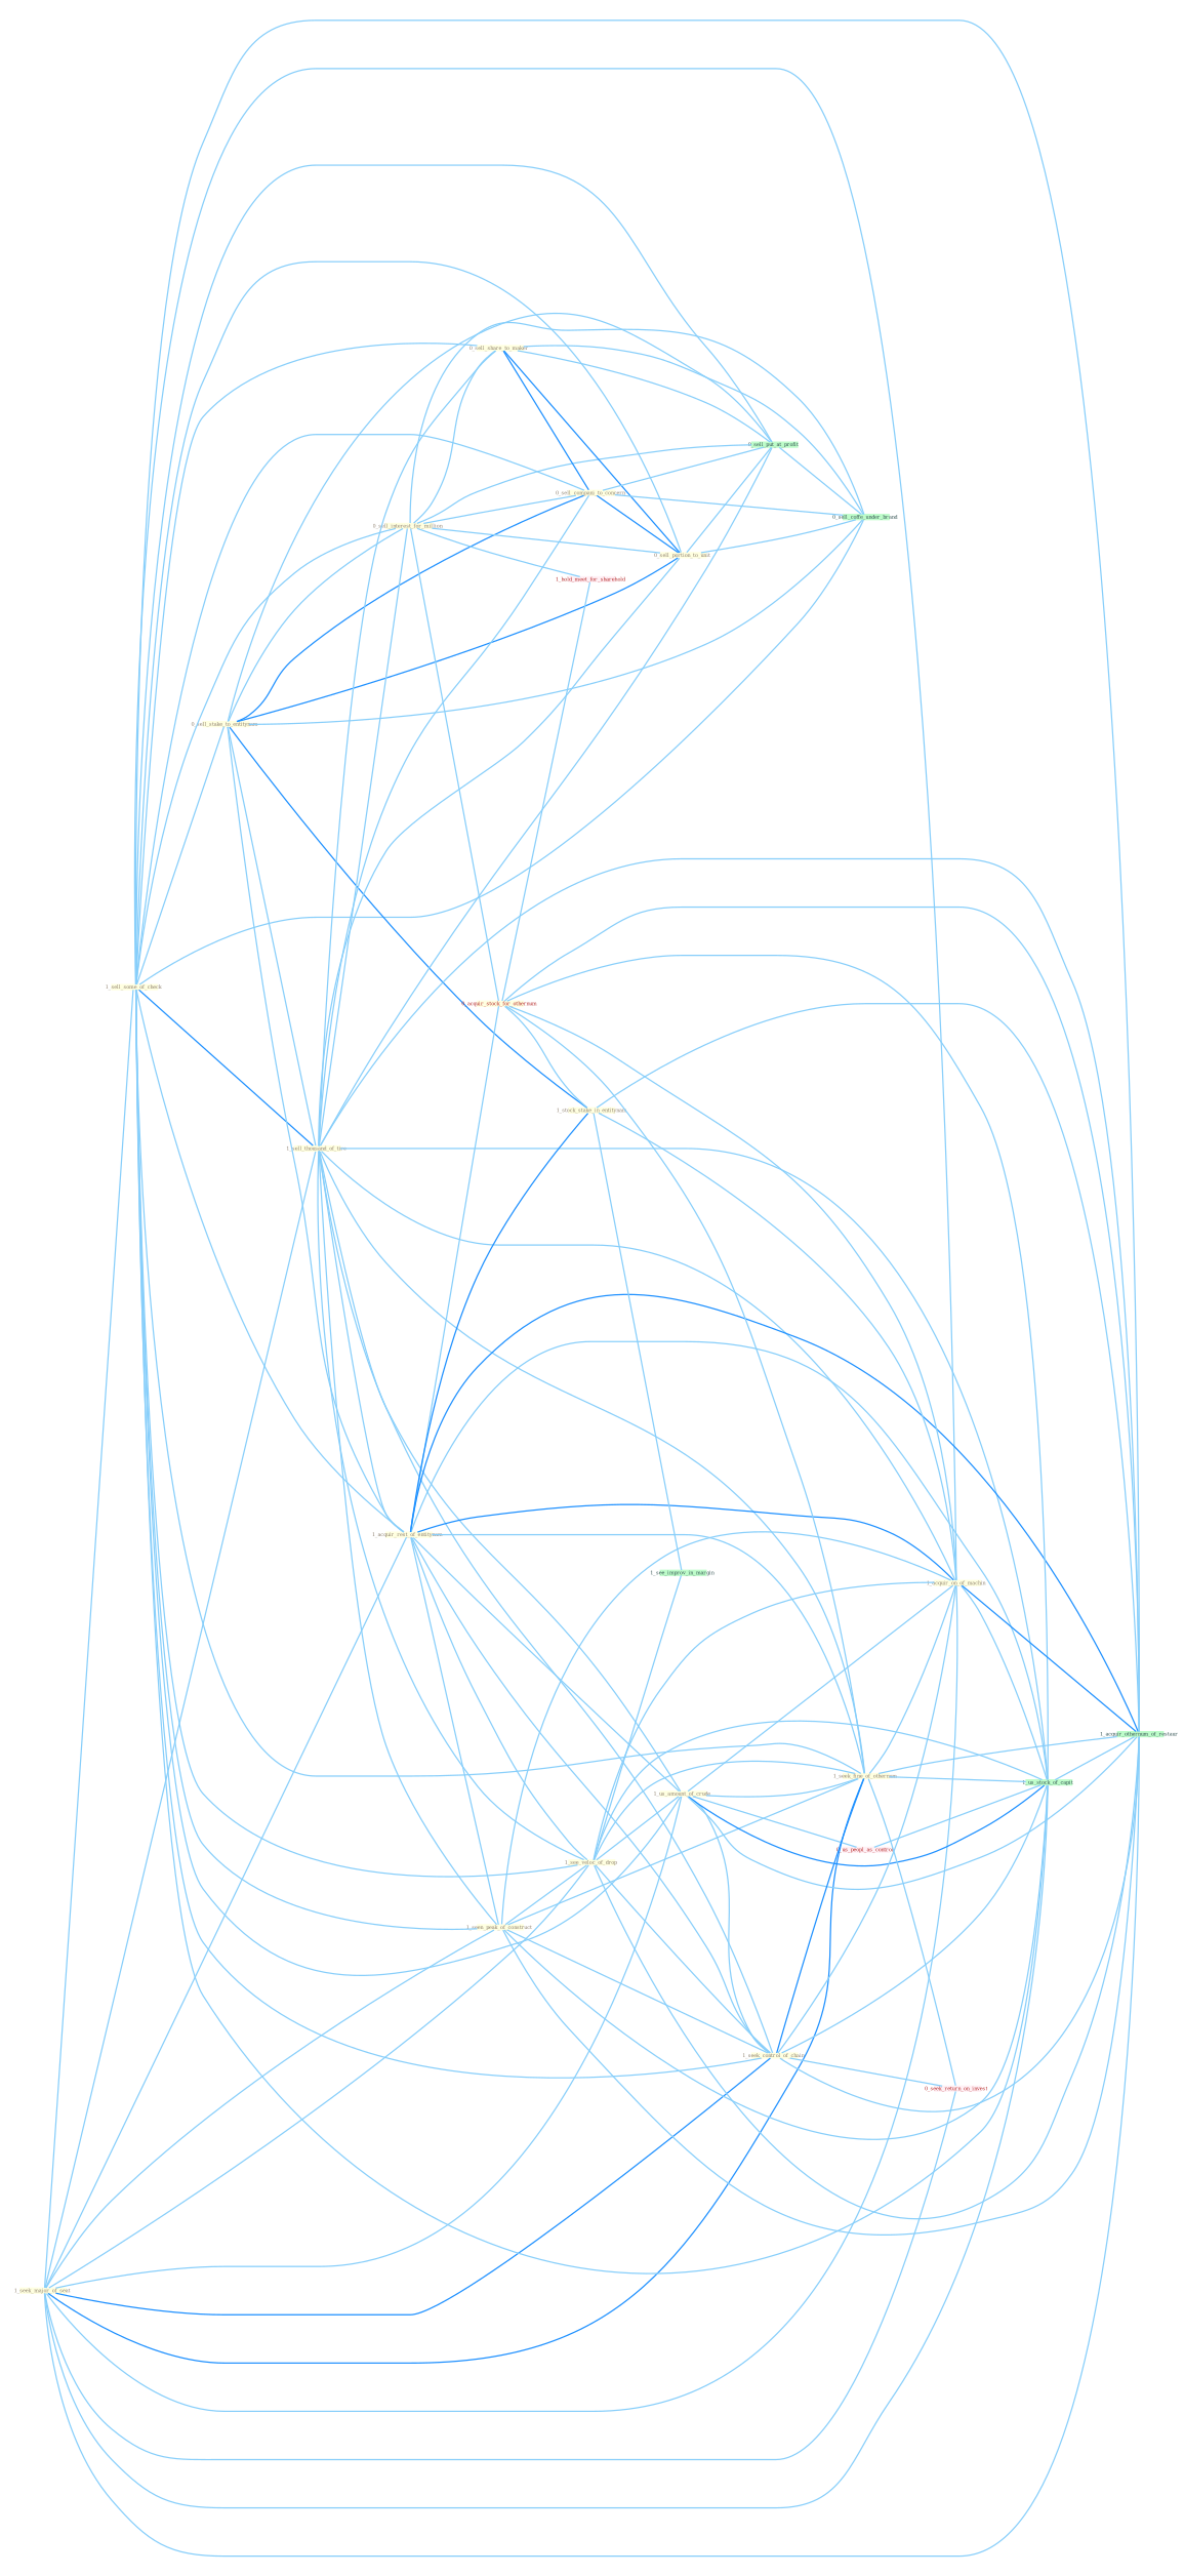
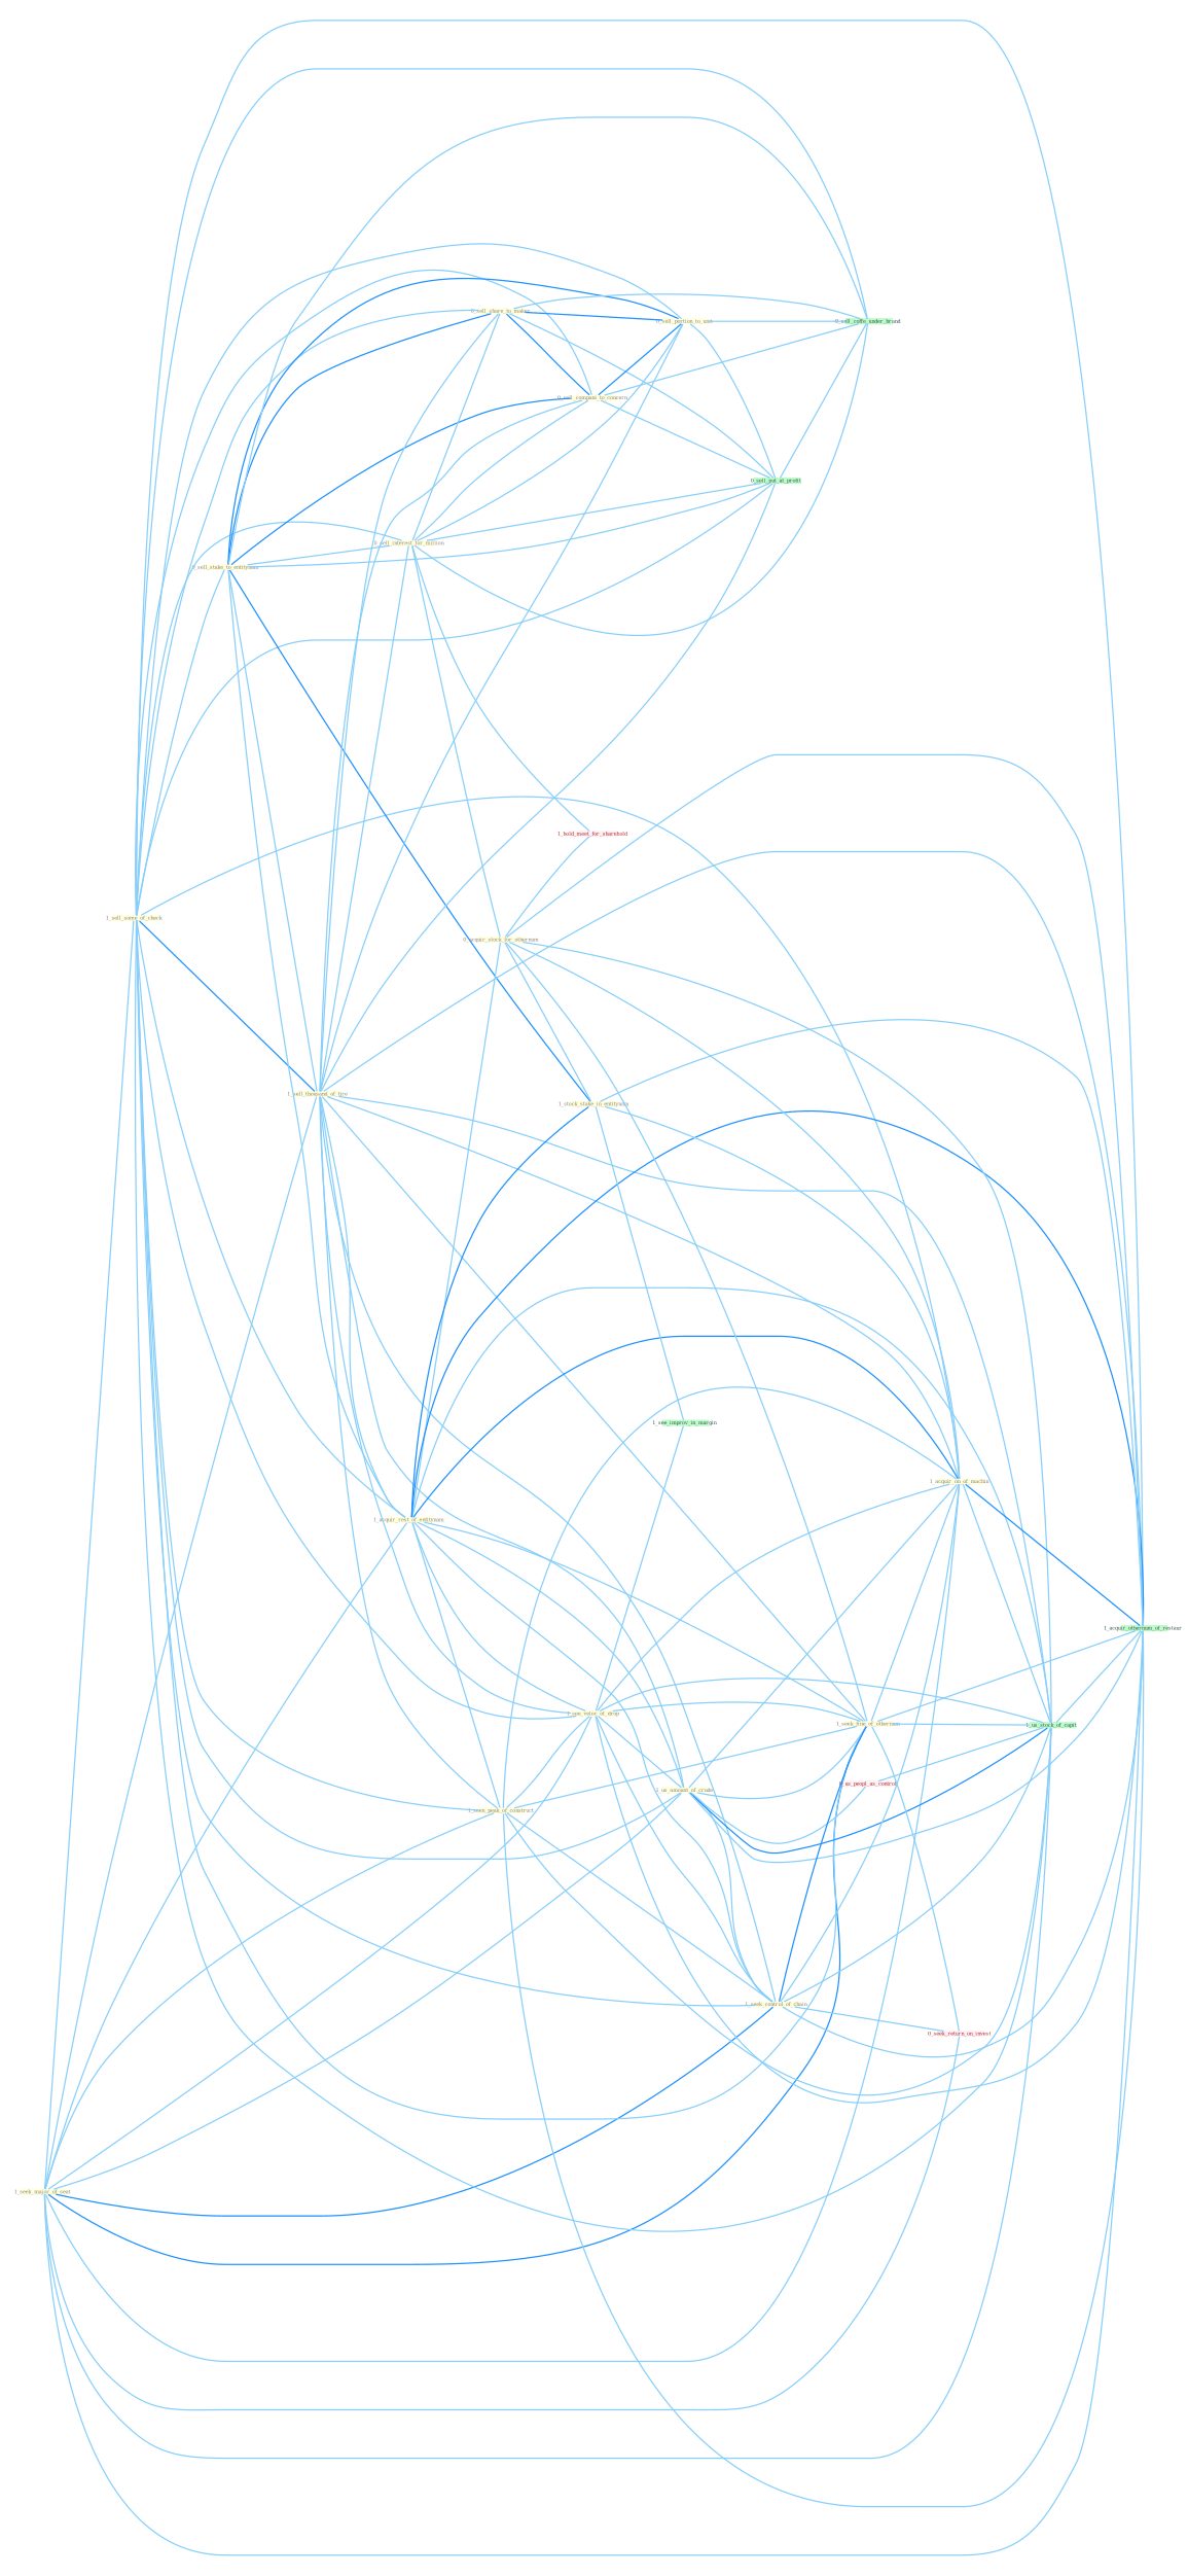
  graph {
    rankdir=LR
    node [color="#ffffe0" fixedsize=true fontcolor="#8b7d6b" fontsize=4 shape=polygon style=filled]
    edge [color="#87cefa" w=1]
    "1_seek_major_of_seat " [height=.06 width=.5]
    "1_sell_some_of_check " [height=.06 width=.5]
    "0_sell_stake_to_entitynam " [height=.06 width=.5]
    "1_sell_thousand_of_tire " [height=.06 width=.5]
    "1_acquir_rest_of_entitynam " [height=.06 width=.5]
    "0_sell_interest_for_million " [height=.06 width=.5]
    "1_seen_peak_of_construct " [height=.06 width=.5]
    "1_see_veloc_of_drop " [height=.06 width=.5]
    "1_us_amount_of_crude " [height=.06 width=.5]
    "0_sell_share_to_maker " [height=.06 width=.5]
-   "0_acquir_stock_for_othernum " [fontcolor="#b22222" height=.06 width=.5]
+   "0_acquir_stock_for_othernum " [height=.06 width=.5]
    n12 [height=.06 label="1_stock_stake_in_entitynam" width=.5]
    "0_sell_compani_to_concern " [height=.06 width=.5]
    "0_sell_portion_to_unit " [height=.06 width=.5]
    "1_seek_control_of_chain " [height=.06 width=.5]
    "1_seek_fine_of_othernum " [height=.06 width=.5]
    "1_acquir_on_of_machin " [height=.06 width=.5]
    "0_us_peopl_as_control " [color="#fff0f5" fontcolor="#b22222" height=.06 width=.5]
    "0_seek_return_on_invest " [color="#fff0f5" fontcolor="#b22222" height=.06 width=.5]
    "1_hold_meet_for_sharehold " [color="#fff0f5" fontcolor="#b22222" height=.06 width=.5]
    "1_us_stock_of_capit " [color="#BDFCC9" fontcolor="#2f4f4f" height=.06 width=.5]
    "1_acquir_othernum_of_restaur " [color="#BDFCC9" fontcolor="#2f4f4f" height=.06 width=.5]
    "0_sell_put_at_profit " [color="#BDFCC9" fontcolor="#2f4f4f" height=.06 width=.5]
    "0_sell_coffe_under_brand " [color="#BDFCC9" fontcolor="#2f4f4f" height=.06 width=.5]
    "1_see_improv_in_margin " [color="#BDFCC9" fontcolor="#2f4f4f" height=.06 width=.5]
    subgraph sub_1 {
      "1_seek_major_of_seat "
      "1_sell_some_of_check "
      "0_sell_stake_to_entitynam "
      "1_sell_thousand_of_tire "
      "1_acquir_rest_of_entitynam "
      "0_sell_interest_for_million "
      "1_seen_peak_of_construct "
      "1_see_veloc_of_drop "
      "1_us_amount_of_crude "
      "0_sell_share_to_maker "
      "0_acquir_stock_for_othernum "
      n12
      "0_sell_compani_to_concern "
      "0_sell_portion_to_unit "
      "1_seek_control_of_chain "
      "1_seek_fine_of_othernum "
      "1_acquir_on_of_machin "
    }
    subgraph sub_2 {
      "0_us_peopl_as_control "
      "0_seek_return_on_invest "
      "1_hold_meet_for_sharehold "
    }
    "1_seek_major_of_seat " -- "1_sell_some_of_check "
    "1_seek_major_of_seat " -- "1_sell_thousand_of_tire "
    "1_seek_major_of_seat " -- "1_acquir_rest_of_entitynam "
    "1_seek_major_of_seat " -- "1_seen_peak_of_construct "
    "1_seek_major_of_seat " -- "1_see_veloc_of_drop "
    "1_seek_major_of_seat " -- "1_us_amount_of_crude "
    "1_seek_major_of_seat " -- "1_seek_control_of_chain " [color="#1e90ff" w=2]
    "1_seek_major_of_seat " -- "1_seek_fine_of_othernum " [color="#1e90ff" w=2]
    "1_seek_major_of_seat " -- "1_acquir_on_of_machin "
    "1_seek_major_of_seat " -- "0_seek_return_on_invest "
    "1_seek_major_of_seat " -- "1_us_stock_of_capit "
    "1_seek_major_of_seat " -- "1_acquir_othernum_of_restaur "
    "1_sell_some_of_check " -- "0_sell_stake_to_entitynam "
    "1_sell_some_of_check " -- "1_sell_thousand_of_tire " [color="#1e90ff" w=2]
    "1_sell_some_of_check " -- "1_acquir_rest_of_entitynam "
    "1_sell_some_of_check " -- "0_sell_interest_for_million "
    "1_sell_some_of_check " -- "1_seen_peak_of_construct "
    "1_sell_some_of_check " -- "1_see_veloc_of_drop "
    "1_sell_some_of_check " -- "1_us_amount_of_crude "
    "1_sell_some_of_check " -- "0_sell_share_to_maker "
    "1_sell_some_of_check " -- "0_sell_compani_to_concern "
    "1_sell_some_of_check " -- "0_sell_portion_to_unit "
    "1_sell_some_of_check " -- "1_seek_control_of_chain "
    "1_sell_some_of_check " -- "1_seek_fine_of_othernum "
    "1_sell_some_of_check " -- "1_acquir_on_of_machin "
    "1_sell_some_of_check " -- "1_us_stock_of_capit "
    "1_sell_some_of_check " -- "1_acquir_othernum_of_restaur "
    "1_sell_some_of_check " -- "0_sell_put_at_profit "
    "1_sell_some_of_check " -- "0_sell_coffe_under_brand "
    "0_sell_stake_to_entitynam " -- "1_sell_thousand_of_tire "
    "0_sell_stake_to_entitynam " -- "1_acquir_rest_of_entitynam "
    "0_sell_stake_to_entitynam " -- "0_sell_interest_for_million "
+   "0_sell_stake_to_entitynam " -- "0_sell_share_to_maker " [color="#1e90ff" w=2]
    "0_sell_stake_to_entitynam " -- n12 [color="#1e90ff" w=2]
    "0_sell_stake_to_entitynam " -- "0_sell_compani_to_concern " [color="#1e90ff" w=2]
    "0_sell_stake_to_entitynam " -- "0_sell_portion_to_unit " [color="#1e90ff" w=2]
    "0_sell_stake_to_entitynam " -- "0_sell_put_at_profit "
    "0_sell_stake_to_entitynam " -- "0_sell_coffe_under_brand "
    "1_sell_thousand_of_tire " -- "1_acquir_rest_of_entitynam "
    "1_sell_thousand_of_tire " -- "0_sell_interest_for_million "
    "1_sell_thousand_of_tire " -- "1_seen_peak_of_construct "
    "1_sell_thousand_of_tire " -- "1_see_veloc_of_drop "
    "1_sell_thousand_of_tire " -- "1_us_amount_of_crude "
    "1_sell_thousand_of_tire " -- "0_sell_share_to_maker "
    "1_sell_thousand_of_tire " -- "0_sell_compani_to_concern "
    "1_sell_thousand_of_tire " -- "0_sell_portion_to_unit "
    "1_sell_thousand_of_tire " -- "1_seek_control_of_chain "
    "1_sell_thousand_of_tire " -- "1_seek_fine_of_othernum "
    "1_sell_thousand_of_tire " -- "1_acquir_on_of_machin "
    "1_sell_thousand_of_tire " -- "1_us_stock_of_capit "
    "1_sell_thousand_of_tire " -- "1_acquir_othernum_of_restaur "
    "1_sell_thousand_of_tire " -- "0_sell_put_at_profit "
    "1_acquir_rest_of_entitynam " -- "1_seen_peak_of_construct "
    "1_acquir_rest_of_entitynam " -- "1_see_veloc_of_drop "
    "1_acquir_rest_of_entitynam " -- "1_us_amount_of_crude "
    "1_acquir_rest_of_entitynam " -- "0_acquir_stock_for_othernum "
    "1_acquir_rest_of_entitynam " -- n12 [color="#1e90ff" w=2]
    "1_acquir_rest_of_entitynam " -- "1_seek_control_of_chain "
    "1_acquir_rest_of_entitynam " -- "1_seek_fine_of_othernum "
    "1_acquir_rest_of_entitynam " -- "1_acquir_on_of_machin " [color="#1e90ff" w=2]
    "1_acquir_rest_of_entitynam " -- "1_us_stock_of_capit "
    "1_acquir_rest_of_entitynam " -- "1_acquir_othernum_of_restaur " [color="#1e90ff" w=2]
    "0_sell_interest_for_million " -- "0_sell_share_to_maker "
    "0_sell_interest_for_million " -- "0_acquir_stock_for_othernum "
    "0_sell_interest_for_million " -- "0_sell_compani_to_concern "
    "0_sell_interest_for_million " -- "0_sell_portion_to_unit "
    "0_sell_interest_for_million " -- "1_hold_meet_for_sharehold "
    "0_sell_interest_for_million " -- "0_sell_put_at_profit "
    "0_sell_interest_for_million " -- "0_sell_coffe_under_brand "
    "1_seen_peak_of_construct " -- "1_see_veloc_of_drop "
    "1_seen_peak_of_construct " -- "1_seek_control_of_chain "
    "1_seen_peak_of_construct " -- "1_seek_fine_of_othernum "
    "1_seen_peak_of_construct " -- "1_acquir_on_of_machin "
    "1_seen_peak_of_construct " -- "1_us_stock_of_capit "
    "1_seen_peak_of_construct " -- "1_acquir_othernum_of_restaur "
    "1_see_veloc_of_drop " -- "1_us_amount_of_crude "
    "1_see_veloc_of_drop " -- "1_seek_control_of_chain "
    "1_see_veloc_of_drop " -- "1_seek_fine_of_othernum "
    "1_see_veloc_of_drop " -- "1_acquir_on_of_machin "
    "1_see_veloc_of_drop " -- "1_us_stock_of_capit "
    "1_see_veloc_of_drop " -- "1_acquir_othernum_of_restaur "
    "1_see_veloc_of_drop " -- "1_see_improv_in_margin "
    "1_us_amount_of_crude " -- "1_seek_control_of_chain "
    "1_us_amount_of_crude " -- "1_seek_fine_of_othernum "
    "1_us_amount_of_crude " -- "1_acquir_on_of_machin "
    "1_us_amount_of_crude " -- "0_us_peopl_as_control "
    "1_us_amount_of_crude " -- "1_us_stock_of_capit " [color="#1e90ff" w=2]
    "1_us_amount_of_crude " -- "1_acquir_othernum_of_restaur "
    "0_sell_share_to_maker " -- "0_sell_compani_to_concern " [color="#1e90ff" w=2]
    "0_sell_share_to_maker " -- "0_sell_portion_to_unit " [color="#1e90ff" w=2]
    "0_sell_share_to_maker " -- "0_sell_put_at_profit "
    "0_sell_share_to_maker " -- "0_sell_coffe_under_brand "
    "0_acquir_stock_for_othernum " -- n12
    "0_acquir_stock_for_othernum " -- "1_seek_fine_of_othernum "
    "0_acquir_stock_for_othernum " -- "1_acquir_on_of_machin "
    "0_acquir_stock_for_othernum " -- "1_hold_meet_for_sharehold "
    "0_acquir_stock_for_othernum " -- "1_us_stock_of_capit "
    "0_acquir_stock_for_othernum " -- "1_acquir_othernum_of_restaur "
    n12 -- "1_acquir_on_of_machin "
    n12 -- "1_acquir_othernum_of_restaur "
    n12 -- "1_see_improv_in_margin "
    "0_sell_compani_to_concern " -- "0_sell_portion_to_unit " [color="#1e90ff" w=2]
    "0_sell_compani_to_concern " -- "0_sell_put_at_profit "
    "0_sell_compani_to_concern " -- "0_sell_coffe_under_brand "
    "0_sell_portion_to_unit " -- "0_sell_put_at_profit "
    "0_sell_portion_to_unit " -- "0_sell_coffe_under_brand "
    "1_seek_control_of_chain " -- "1_seek_fine_of_othernum " [color="#1e90ff" w=2]
    "1_seek_control_of_chain " -- "1_acquir_on_of_machin "
    "1_seek_control_of_chain " -- "0_seek_return_on_invest "
    "1_seek_control_of_chain " -- "1_us_stock_of_capit "
    "1_seek_control_of_chain " -- "1_acquir_othernum_of_restaur "
    "1_seek_fine_of_othernum " -- "1_acquir_on_of_machin "
    "1_seek_fine_of_othernum " -- "0_seek_return_on_invest "
    "1_seek_fine_of_othernum " -- "1_us_stock_of_capit "
    "1_seek_fine_of_othernum " -- "1_acquir_othernum_of_restaur "
    "1_acquir_on_of_machin " -- "1_us_stock_of_capit "
    "1_acquir_on_of_machin " -- "1_acquir_othernum_of_restaur " [color="#1e90ff" w=2]
    "0_us_peopl_as_control " -- "1_us_stock_of_capit "
    "1_us_stock_of_capit " -- "1_acquir_othernum_of_restaur "
    "0_sell_put_at_profit " -- "0_sell_coffe_under_brand "
  }
